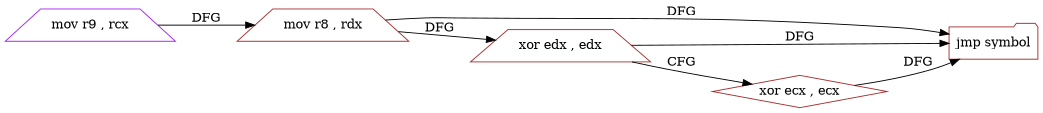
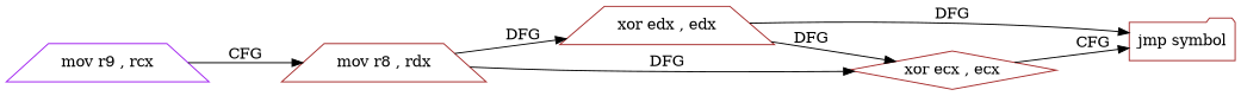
  digraph {
    rankdir=LR
    node [color=brown shape=trapezium]
    n1 [color=purple label="mov r9 , rcx"]
    n2 [label="mov r8 , rdx"]
    n3 [label="jmp symbol" shape=folder]
    n4 [label="xor edx , edx"]
    n5 [label="xor ecx , ecx" shape=diamond]
-   n1 -> n2 [label=DFG]
-   n2 -> n3 [label=DFG]
+   n1 -> n2 [label=CFG]
+   n2 -> n5 [label=DFG]
    n2 -> n4 [label=DFG]
    n4 -> n3 [label=DFG]
-   n4 -> n5 [label=CFG]
-   n5 -> n3 [label=DFG]
+   n4 -> n5 [label=DFG]
+   n5 -> n3 [label=CFG]
  }
